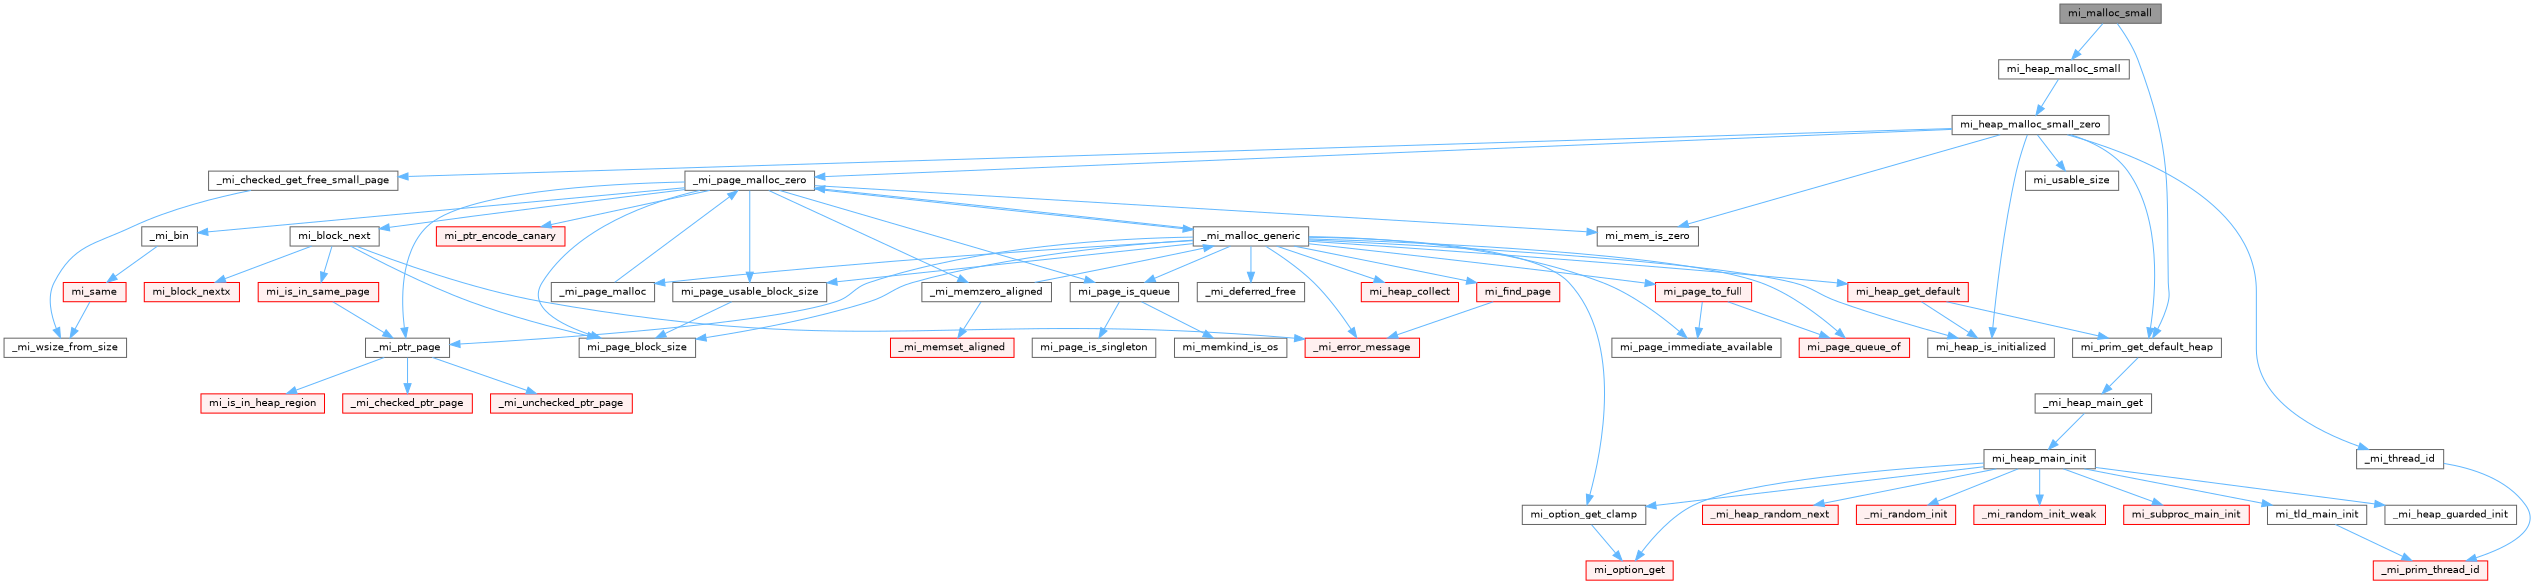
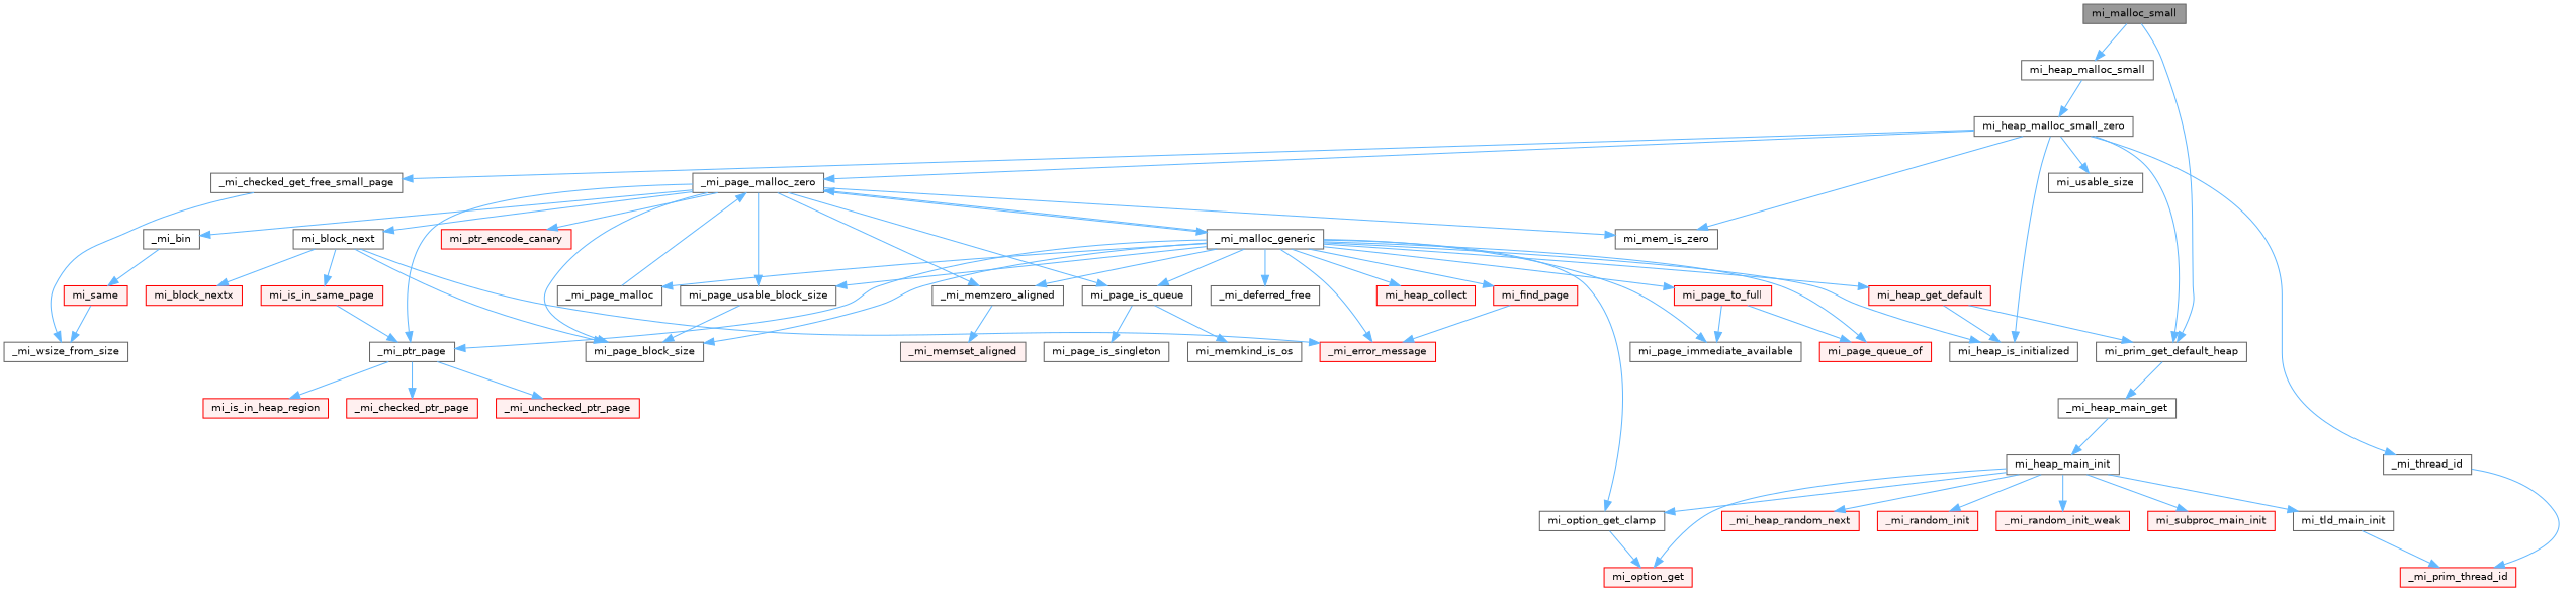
  digraph {
    rankdir=TB
    node [color=grey40 fillcolor=white fontname=Helvetica fontsize=10 shape=box style=filled]
    edge [color=steelblue1 fontname=Helvetica fontsize=10 labelfontname=Helvetica labelfontsize=10 style=solid]
    n1 [color=gray40 fillcolor=grey60 fontcolor=black height=0.2 label=mi_malloc_small width=0.4]
    n2 [height=0.2 label=mi_heap_malloc_small width=0.4]
    n3 [height=0.2 label=mi_prim_get_default_heap width=0.4]
    n4 [height=0.2 label=mi_heap_malloc_small_zero width=0.4]
    n5 [height=0.2 label=_mi_heap_main_get width=0.4]
    n6 [height=0.2 label=_mi_checked_get_free_small_page width=0.4]
    n7 [height=0.2 label=_mi_page_malloc_zero width=0.4]
    n8 [height=0.2 label=mi_heap_is_initialized width=0.4]
    n9 [height=0.2 label=mi_mem_is_zero width=0.4]
    n10 [height=0.2 label=_mi_thread_id width=0.4]
    n11 [height=0.2 label=mi_usable_size width=0.4]
    n12 [height=0.2 label=_mi_wsize_from_size width=0.4]
    n13 [height=0.2 label=_mi_bin width=0.4]
    n14 [height=0.2 label=_mi_malloc_generic width=0.4]
    n15 [height=0.2 label=_mi_memzero_aligned width=0.4]
    n16 [height=0.2 label=_mi_ptr_page width=0.4]
    n17 [height=0.2 label=mi_page_block_size width=0.4]
    n18 [height=0.2 label=mi_page_is_queue width=0.4]
    n19 [height=0.2 label=mi_page_usable_block_size width=0.4]
    n20 [height=0.2 label=mi_block_next width=0.4]
    n21 [color=red fillcolor="#FFF0F0" height=0.2 label=mi_ptr_encode_canary width=0.4]
    n22 [color=red fillcolor="#FFF0F0" height=0.2 label=_mi_prim_thread_id width=0.4]
    n23 [color=red fillcolor="#FFF0F0" height=0.2 label=mi_same width=0.4]
    n24 [height=0.2 label=_mi_deferred_free width=0.4]
    n25 [color=red fillcolor="#FFF0F0" height=0.2 label=_mi_error_message width=0.4]
    n26 [height=0.2 label=_mi_page_malloc width=0.4]
    n27 [color=red fillcolor="#FFF0F0" height=0.2 label=mi_find_page width=0.4]
    n28 [color=red fillcolor="#FFF0F0" height=0.2 label=mi_heap_collect width=0.4]
    n29 [color=red fillcolor="#FFF0F0" height=0.2 label=mi_heap_get_default width=0.4]
    n30 [height=0.2 label=mi_option_get_clamp width=0.4]
    n31 [height=0.2 label=mi_page_immediate_available width=0.4]
    n32 [color=red fillcolor="#FFF0F0" height=0.2 label=mi_page_queue_of width=0.4]
    n33 [color=red fillcolor="#FFF0F0" height=0.2 label=mi_page_to_full width=0.4]
-   n34 [color=red fillcolor="#FFF0F0" height=0.2 label=_mi_memset_aligned width=0.4]
+   n34 [fillcolor="#FFF0F0" height=0.2 label=_mi_memset_aligned width=0.4]
    n35 [color=red fillcolor="#FFF0F0" height=0.2 label=_mi_checked_ptr_page width=0.4]
    n36 [color=red fillcolor="#FFF0F0" height=0.2 label=_mi_unchecked_ptr_page width=0.4]
    n37 [color=red fillcolor="#FFF0F0" height=0.2 label=mi_is_in_heap_region width=0.4]
    n38 [height=0.2 label=mi_memkind_is_os width=0.4]
    n39 [height=0.2 label=mi_page_is_singleton width=0.4]
    n40 [color=red fillcolor="#FFF0F0" height=0.2 label=mi_block_nextx width=0.4]
    n41 [color=red fillcolor="#FFF0F0" height=0.2 label=mi_is_in_same_page width=0.4]
    n42 [color=red fillcolor="#FFF0F0" height=0.2 label=mi_option_get width=0.4]
    n43 [height=0.2 label=mi_heap_main_init width=0.4]
-   n44 [height=0.2 label=_mi_heap_guarded_init width=0.4]
    n45 [color=red fillcolor="#FFF0F0" height=0.2 label=_mi_heap_random_next width=0.4]
    n46 [color=red fillcolor="#FFF0F0" height=0.2 label=_mi_random_init width=0.4]
    n47 [color=red fillcolor="#FFF0F0" height=0.2 label=_mi_random_init_weak width=0.4]
    n48 [color=red fillcolor="#FFF0F0" height=0.2 label=mi_subproc_main_init width=0.4]
    n49 [height=0.2 label=mi_tld_main_init width=0.4]
    n1 -> n2
    n1 -> n3
    n2 -> n4
    n3 -> n5
    n4 -> n3
    n4 -> n6
    n4 -> n7
    n4 -> n8
    n4 -> n9
    n4 -> n10
    n4 -> n11
    n5 -> n43
    n6 -> n12
    n7 -> n9
    n7 -> n13
    n7 -> n14
    n7 -> n15
    n7 -> n16
    n7 -> n17
    n7 -> n18
    n7 -> n19
    n7 -> n20
    n7 -> n21
    n10 -> n22
    n13 -> n23
    n14 -> n7
    n14 -> n8
-   n15 -> n14
+   n14 -> n15
    n14 -> n16
    n14 -> n17
    n14 -> n18
    n14 -> n19
    n14 -> n24
    n14 -> n25
    n14 -> n26
    n14 -> n27
    n14 -> n28
    n14 -> n29
    n14 -> n30
    n14 -> n31
    n14 -> n32
    n14 -> n33
    n15 -> n34
    n16 -> n35
    n16 -> n36
    n16 -> n37
    n18 -> n38
    n18 -> n39
    n19 -> n17
    n20 -> n17
    n20 -> n25
    n20 -> n40
    n20 -> n41
    n23 -> n12
    n26 -> n7
    n27 -> n25
    n29 -> n3
    n29 -> n8
    n30 -> n42
    n33 -> n31
    n33 -> n32
    n41 -> n16
    n43 -> n30
    n43 -> n42
-   n43 -> n44
    n43 -> n45
    n43 -> n46
    n43 -> n47
    n43 -> n48
    n43 -> n49
    n49 -> n22
  }
